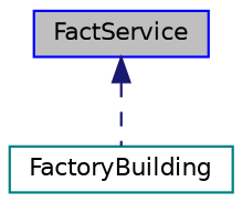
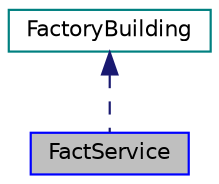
  digraph {
    node [fontname=Helvetica fontsize=10 shape=record style=filled]
    n1 [color=blue fillcolor=grey75 fontcolor=black height=0.2 label=FactService width=0.4]
    n2 [color=teal fillcolor=white height=0.2 label=FactoryBuilding width=0.4]
-   n1 -> n2 [color=midnightblue dir=back fontname=Helvetica fontsize=10 labelfontname=Helvetica labelfontsize=10 style=dashed]
+   n2 -> n1 [color=midnightblue dir=back fontname=Helvetica fontsize=10 labelfontname=Helvetica labelfontsize=10 style=dashed]
  }
